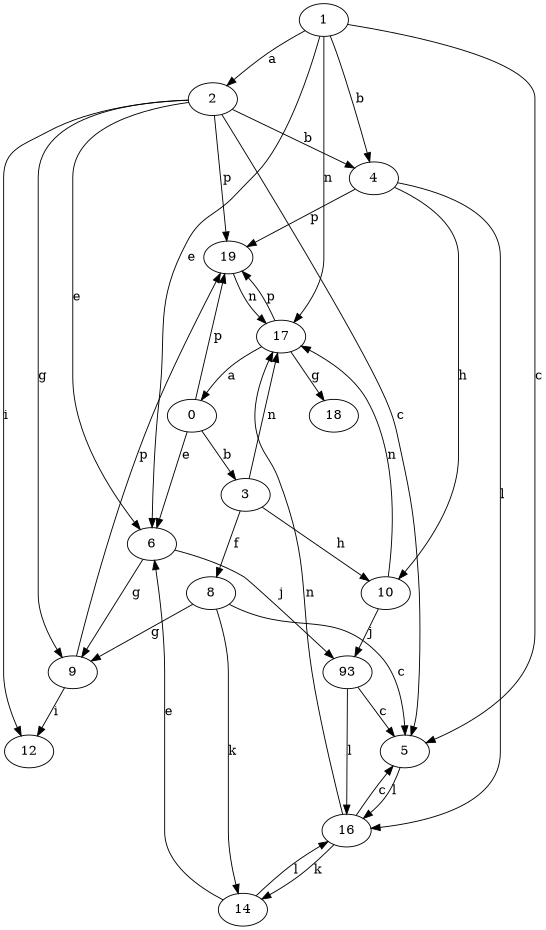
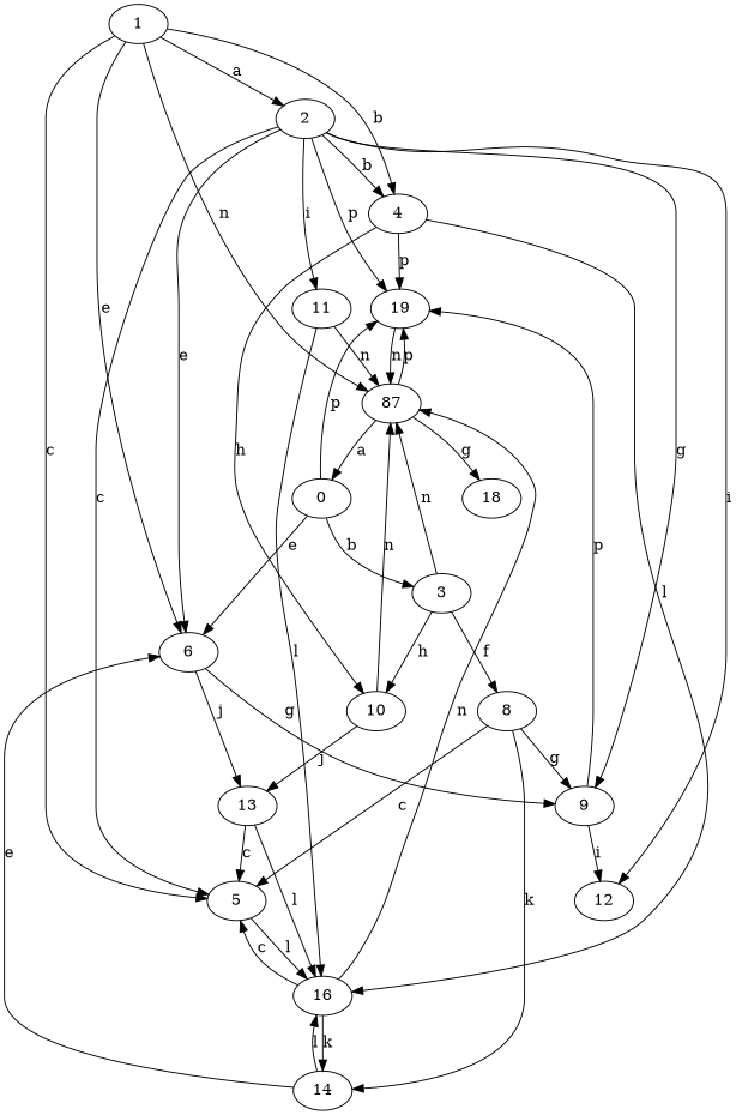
  strict digraph {
    1
    2
    4
    5
    6
-   17
+   17 [label=87]
    9
+   11
    12
    19
    10
    16
-   13 [label=93]
+   13
    0
    18
    3
    8
    14
    1 -> 2 [label=a]
    1 -> 4 [label=b]
    1 -> 5 [label=c]
    1 -> 6 [label=e]
    1 -> 17 [label=n]
    2 -> 4 [label=b]
    2 -> 5 [label=c]
    2 -> 6 [label=e]
    2 -> 9 [label=g]
+   2 -> 11 [label=i]
    2 -> 12 [label=i]
    2 -> 19 [label=p]
    4 -> 19 [label=p]
    4 -> 10 [label=h]
    4 -> 16 [label=l]
    5 -> 16 [label=l]
    6 -> 9 [label=g]
    6 -> 13 [label=j]
    17 -> 19 [label=p]
    17 -> 0 [label=a]
    17 -> 18 [label=g]
    9 -> 12 [label=i]
    9 -> 19 [label=p]
+   11 -> 17 [label=n]
+   11 -> 16 [label=l]
    19 -> 17 [label=n]
    10 -> 17 [label=n]
    10 -> 13 [label=j]
    16 -> 5 [label=c]
    16 -> 17 [label=n]
    16 -> 14 [label=k]
    13 -> 5 [label=c]
    13 -> 16 [label=l]
    0 -> 6 [label=e]
    0 -> 19 [label=p]
    0 -> 3 [label=b]
    3 -> 17 [label=n]
    3 -> 10 [label=h]
    3 -> 8 [label=f]
    8 -> 5 [label=c]
    8 -> 9 [label=g]
    8 -> 14 [label=k]
    14 -> 6 [label=e]
    14 -> 16 [label=l]
  }
